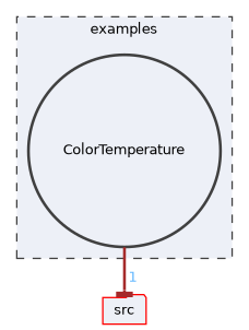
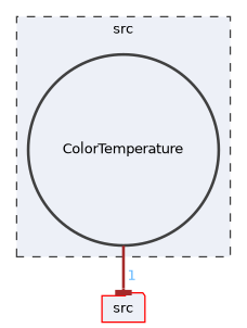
  digraph {
    compound=true
    node [fillcolor="#edf0f7" fontname=Helvetica fontsize=10]
    n1 [color=grey25 height=0.2 label=ColorTemperature shape=circle style="filled,bold" width=0.4]
    n2 [color=red height=0.2 label=src shape=folder style=filled width=0.4]
    subgraph cluster_1 {
      bgcolor="#edf0f7"
      fontname=Helvetica
      fontsize=10
-     label=examples
+     label=src
      pencolor=grey25
      style="filled,dashed"
      n1
    }
    n1 -> n2 [color=brown fontcolor=steelblue1 fontname=Helvetica fontsize=10 headlabel=1 labeldistance=1.5 labelfontname=Helvetica labelfontsize=10 style=bold arrowhead=tee]
  }
